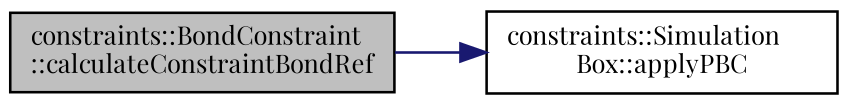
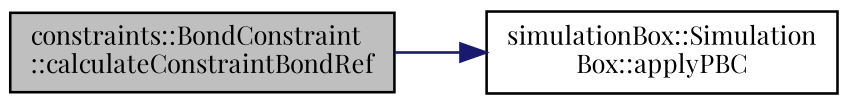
  digraph {
    rankdir=LR
    fontname="Playfair Display"
    node [color=black fontname="Playfair Display" fontsize=10 shape=record style=filled]
    n1 [fillcolor=grey75 fontcolor=black height=0.2 label="constraints::BondConstraint\l::calculateConstraintBondRef" width=0.4]
-   n2 [fillcolor=white height=0.2 label="constraints::Simulation\lBox::applyPBC" width=0.4]
+   n2 [fillcolor=white height=0.2 label="simulationBox::Simulation\lBox::applyPBC" width=0.4]
    n1 -> n2 [color=midnightblue fontname="Playfair Display" fontsize=10 labelfontname=Helvetica labelfontsize=10 style=solid]
  }
